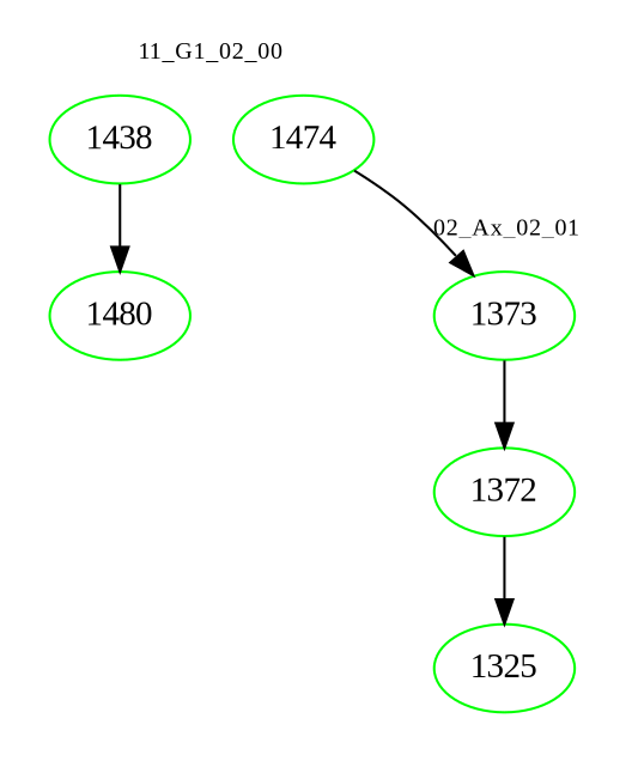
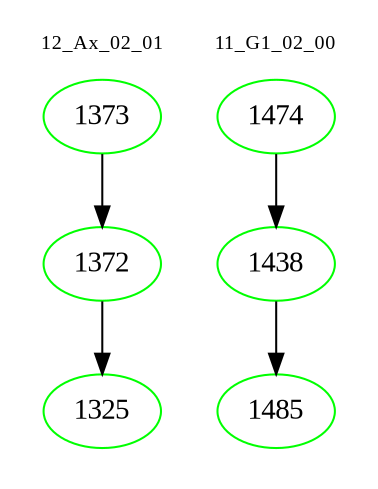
  digraph {
    fontname="Liberation Serif"
    node [color=green fontname="Liberation Serif"]
    edge [color=black fontname="Liberation Serif"]
    n1 [label=1373]
    n2 [label=1372]
    n3 [label=1325]
    n4 [label=1474]
    n5 [label=1438]
-   n6 [label=1480]
+   n6 [label=1485]
    subgraph cluster_1 {
      color=white
      fontsize=10
-     label="02_Ax_02_01"
+     label="12_Ax_02_01"
      n1
      n2
      n3
    }
    subgraph cluster_2 {
      color=white
      fontsize=10
      label="11_G1_02_00"
      n4
      n5
      n6
    }
    n1 -> n2
    n2 -> n3
-   n4 -> n1
+   n4 -> n5
    n5 -> n6
  }
